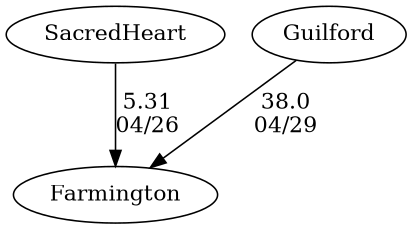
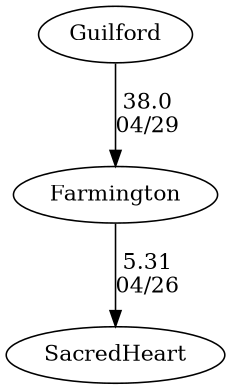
  digraph {
    edge [random=random]
    Farmington
    SacredHeart
    Guilford
-   SacredHeart -> Farmington [label="5.31\n04/26" weight=95]
+   Farmington -> SacredHeart [label="5.31\n04/26" weight=95]
    Guilford -> Farmington [label="38.0\n04/29" weight=62]
  }
